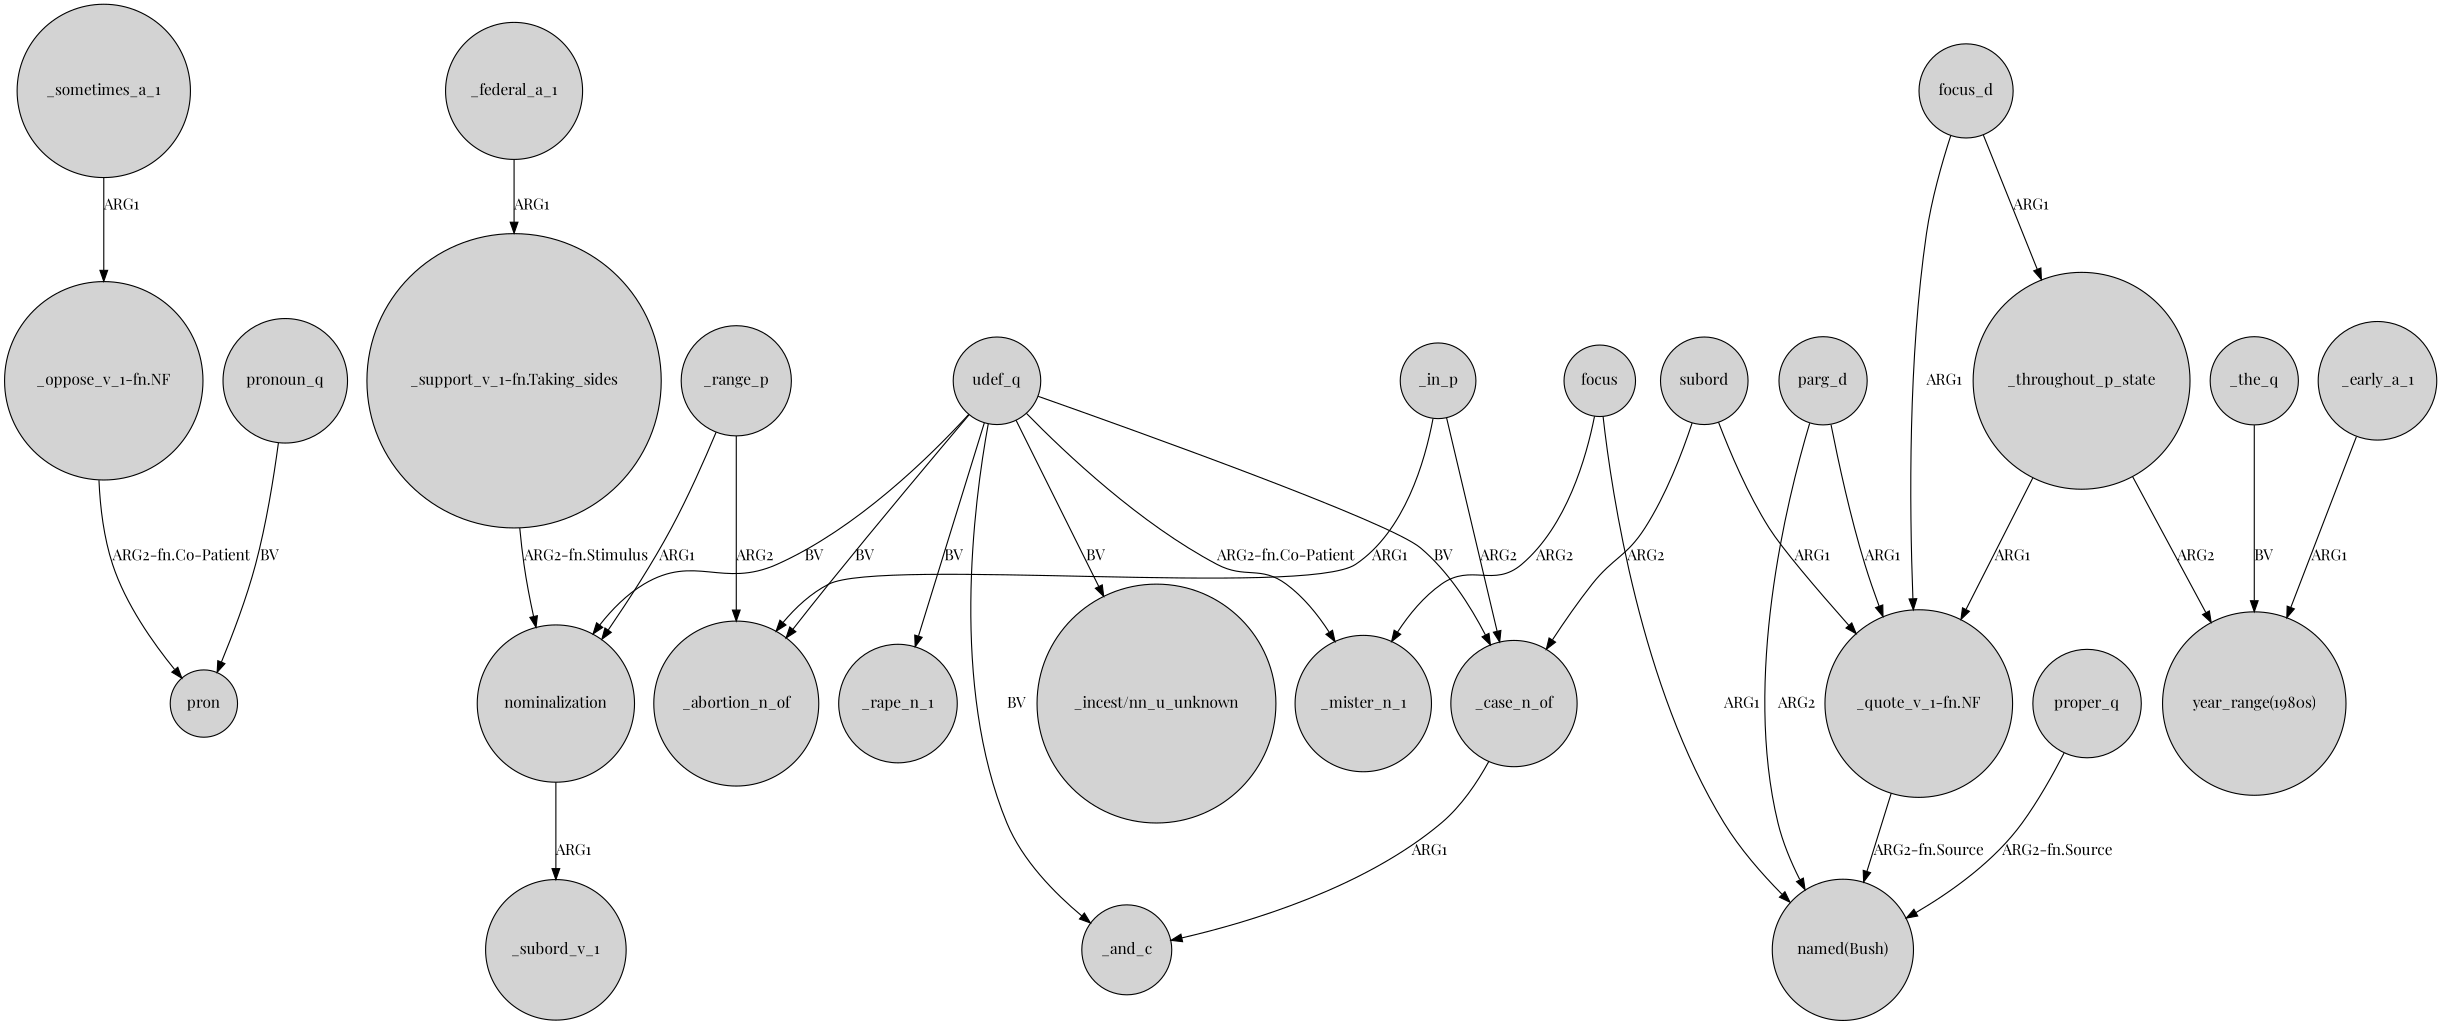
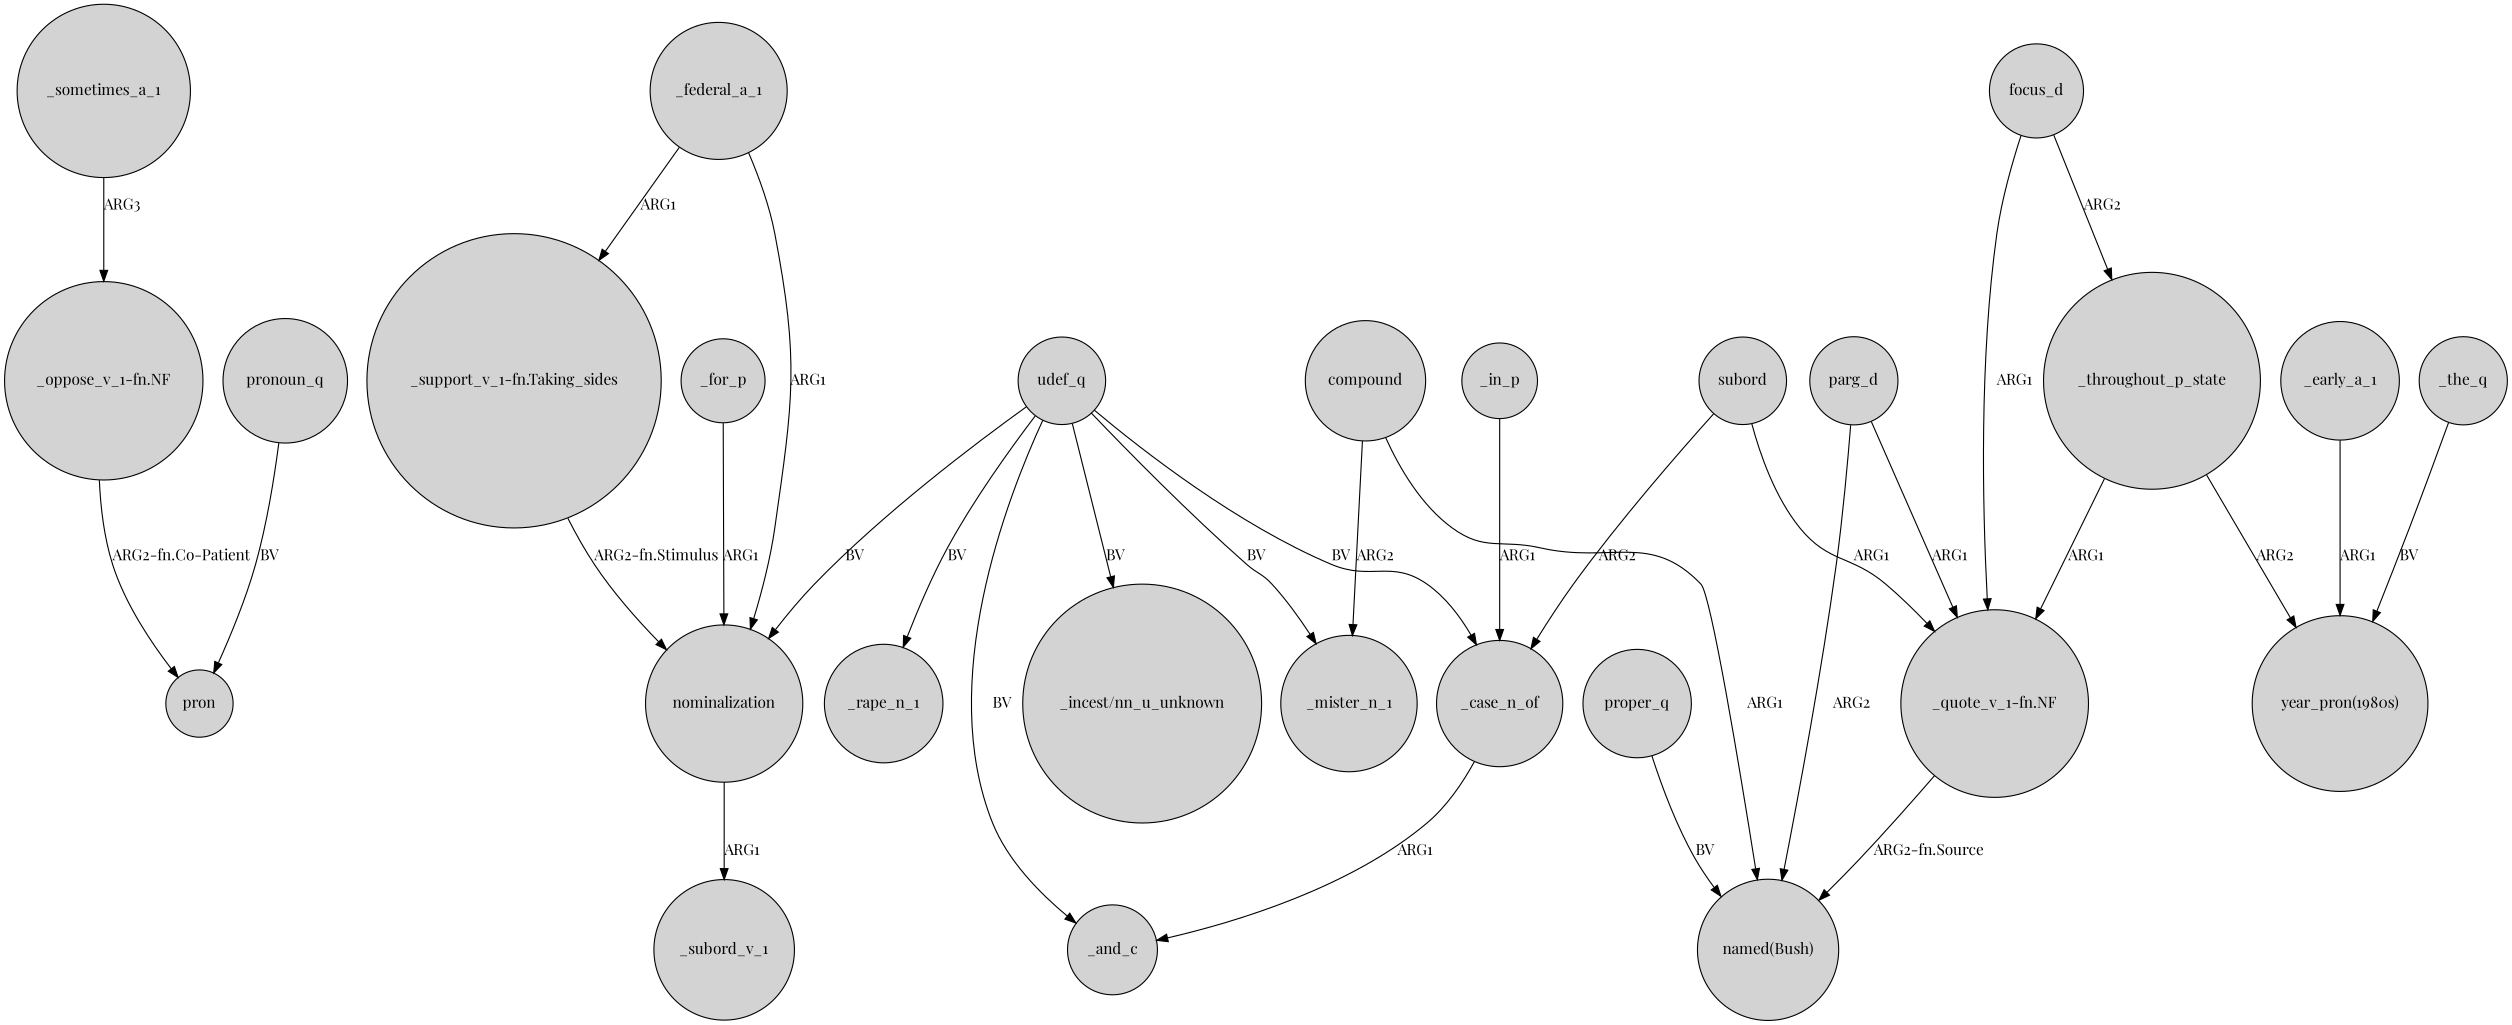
  digraph {
    fontname="Playfair Display"
    node [fontname="Playfair Display" shape=circle style=filled]
    edge [fontname="Playfair Display"]
    _sometimes_a_1
    "_oppose_v_1-fn.NF"
    pron
    "_support_v_1-fn.Taking_sides"
    nominalization
-   _for_p [label=_range_p]
-   _abortion_n_of
+   _for_p
    n8 [label=_subord_v_1]
    _throughout_p_state
    "_quote_v_1-fn.NF"
-   "year_range(1980s)"
+   "year_range(1980s)" [label="year_pron(1980s)"]
    "named(Bush)"
    udef_q
    "_incest/nn_u_unknown"
    _mister_n_1
    _rape_n_1
    _case_n_of
    _and_c
-   compound [label=focus]
+   compound
    focus_d
    parg_d
    _early_a_1
    pronoun_q
    proper_q
    _federal_a_1
    _in_p
    subord
    _the_q
-   _sometimes_a_1 -> "_oppose_v_1-fn.NF" [label=ARG1]
+   _sometimes_a_1 -> "_oppose_v_1-fn.NF" [label=ARG3]
    "_oppose_v_1-fn.NF" -> pron [label="ARG2-fn.Co-Patient"]
    "_support_v_1-fn.Taking_sides" -> nominalization [label="ARG2-fn.Stimulus"]
    nominalization -> n8 [label=ARG1]
    _for_p -> nominalization [label=ARG1]
-   _for_p -> _abortion_n_of [label=ARG2]
    _throughout_p_state -> "_quote_v_1-fn.NF" [label=ARG1]
    _throughout_p_state -> "year_range(1980s)" [label=ARG2]
    "_quote_v_1-fn.NF" -> "named(Bush)" [label="ARG2-fn.Source"]
    udef_q -> nominalization [label=BV]
-   udef_q -> _abortion_n_of [label=BV]
    udef_q -> "_incest/nn_u_unknown" [label=BV]
-   udef_q -> _mister_n_1 [label="ARG2-fn.Co-Patient"]
+   udef_q -> _mister_n_1 [label=BV]
    udef_q -> _rape_n_1 [label=BV]
    udef_q -> _case_n_of [label=BV]
    udef_q -> _and_c [label=BV]
    _case_n_of -> _and_c [label=ARG1]
    compound -> "named(Bush)" [label=ARG1]
    compound -> _mister_n_1 [label=ARG2]
-   focus_d -> _throughout_p_state [label=ARG1]
+   focus_d -> _throughout_p_state [label=ARG2]
    focus_d -> "_quote_v_1-fn.NF" [label=ARG1]
    parg_d -> "_quote_v_1-fn.NF" [label=ARG1]
    parg_d -> "named(Bush)" [label=ARG2]
    _early_a_1 -> "year_range(1980s)" [label=ARG1]
    pronoun_q -> pron [label=BV]
-   proper_q -> "named(Bush)" [label="ARG2-fn.Source"]
+   proper_q -> "named(Bush)" [label=BV]
    _federal_a_1 -> "_support_v_1-fn.Taking_sides" [label=ARG1]
-   _in_p -> _abortion_n_of [label=ARG1]
-   _in_p -> _case_n_of [label=ARG2]
+   _federal_a_1 -> nominalization [label=ARG1]
+   _in_p -> _case_n_of [label=ARG1]
    subord -> "_quote_v_1-fn.NF" [label=ARG1]
    subord -> _case_n_of [label=ARG2]
    _the_q -> "year_range(1980s)" [label=BV]
  }
